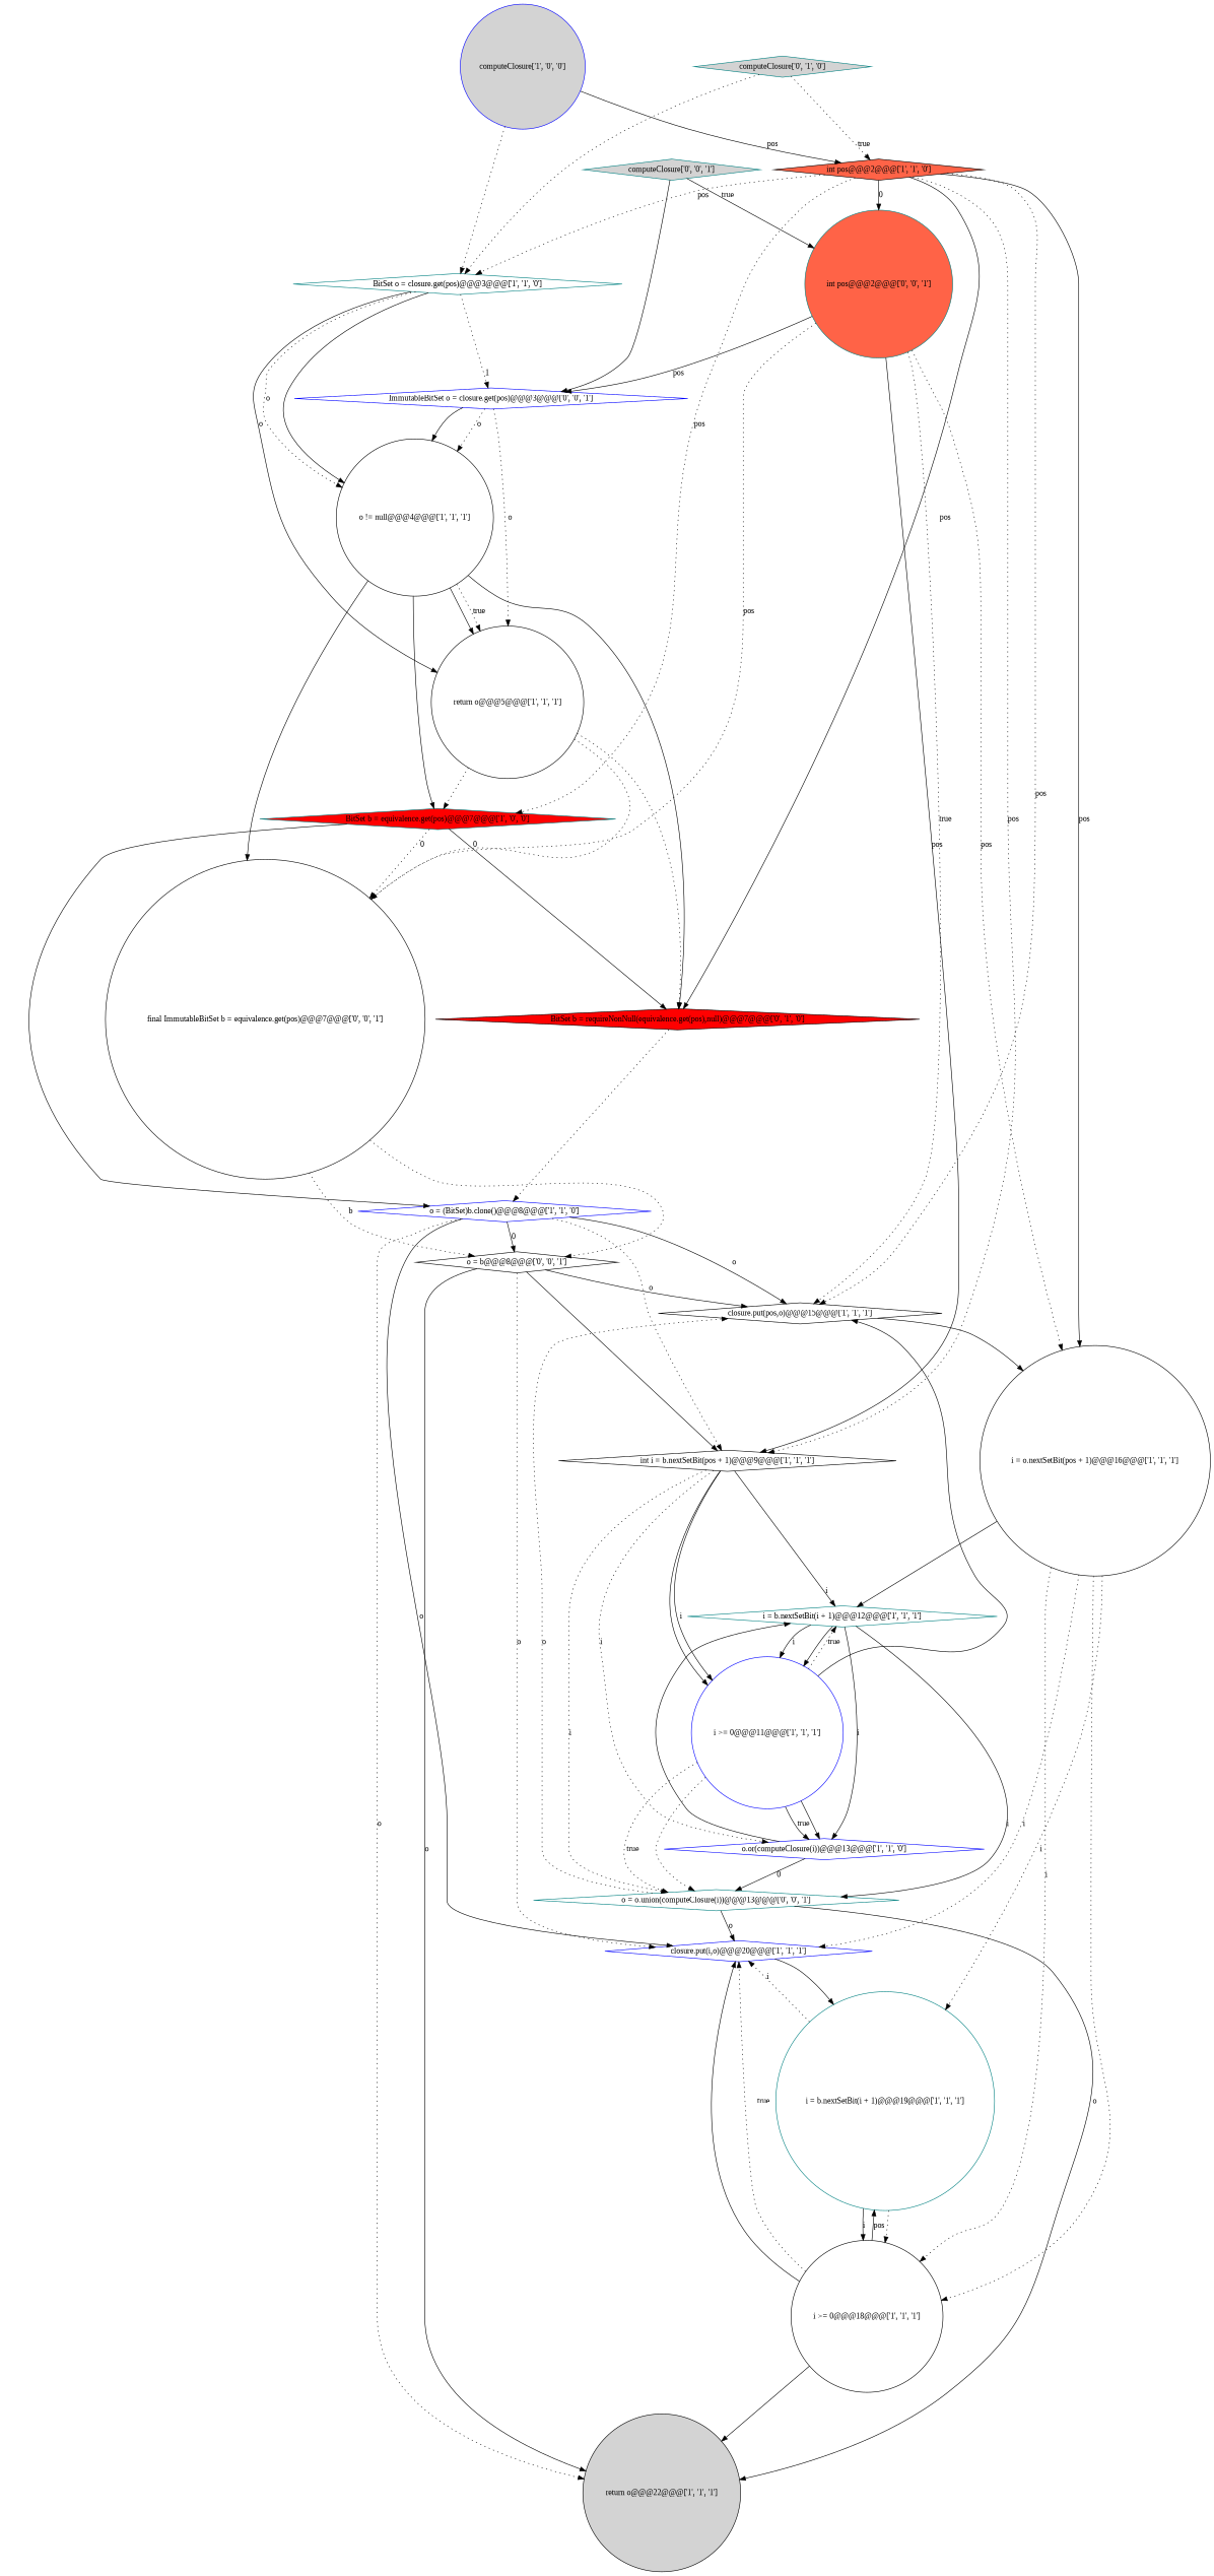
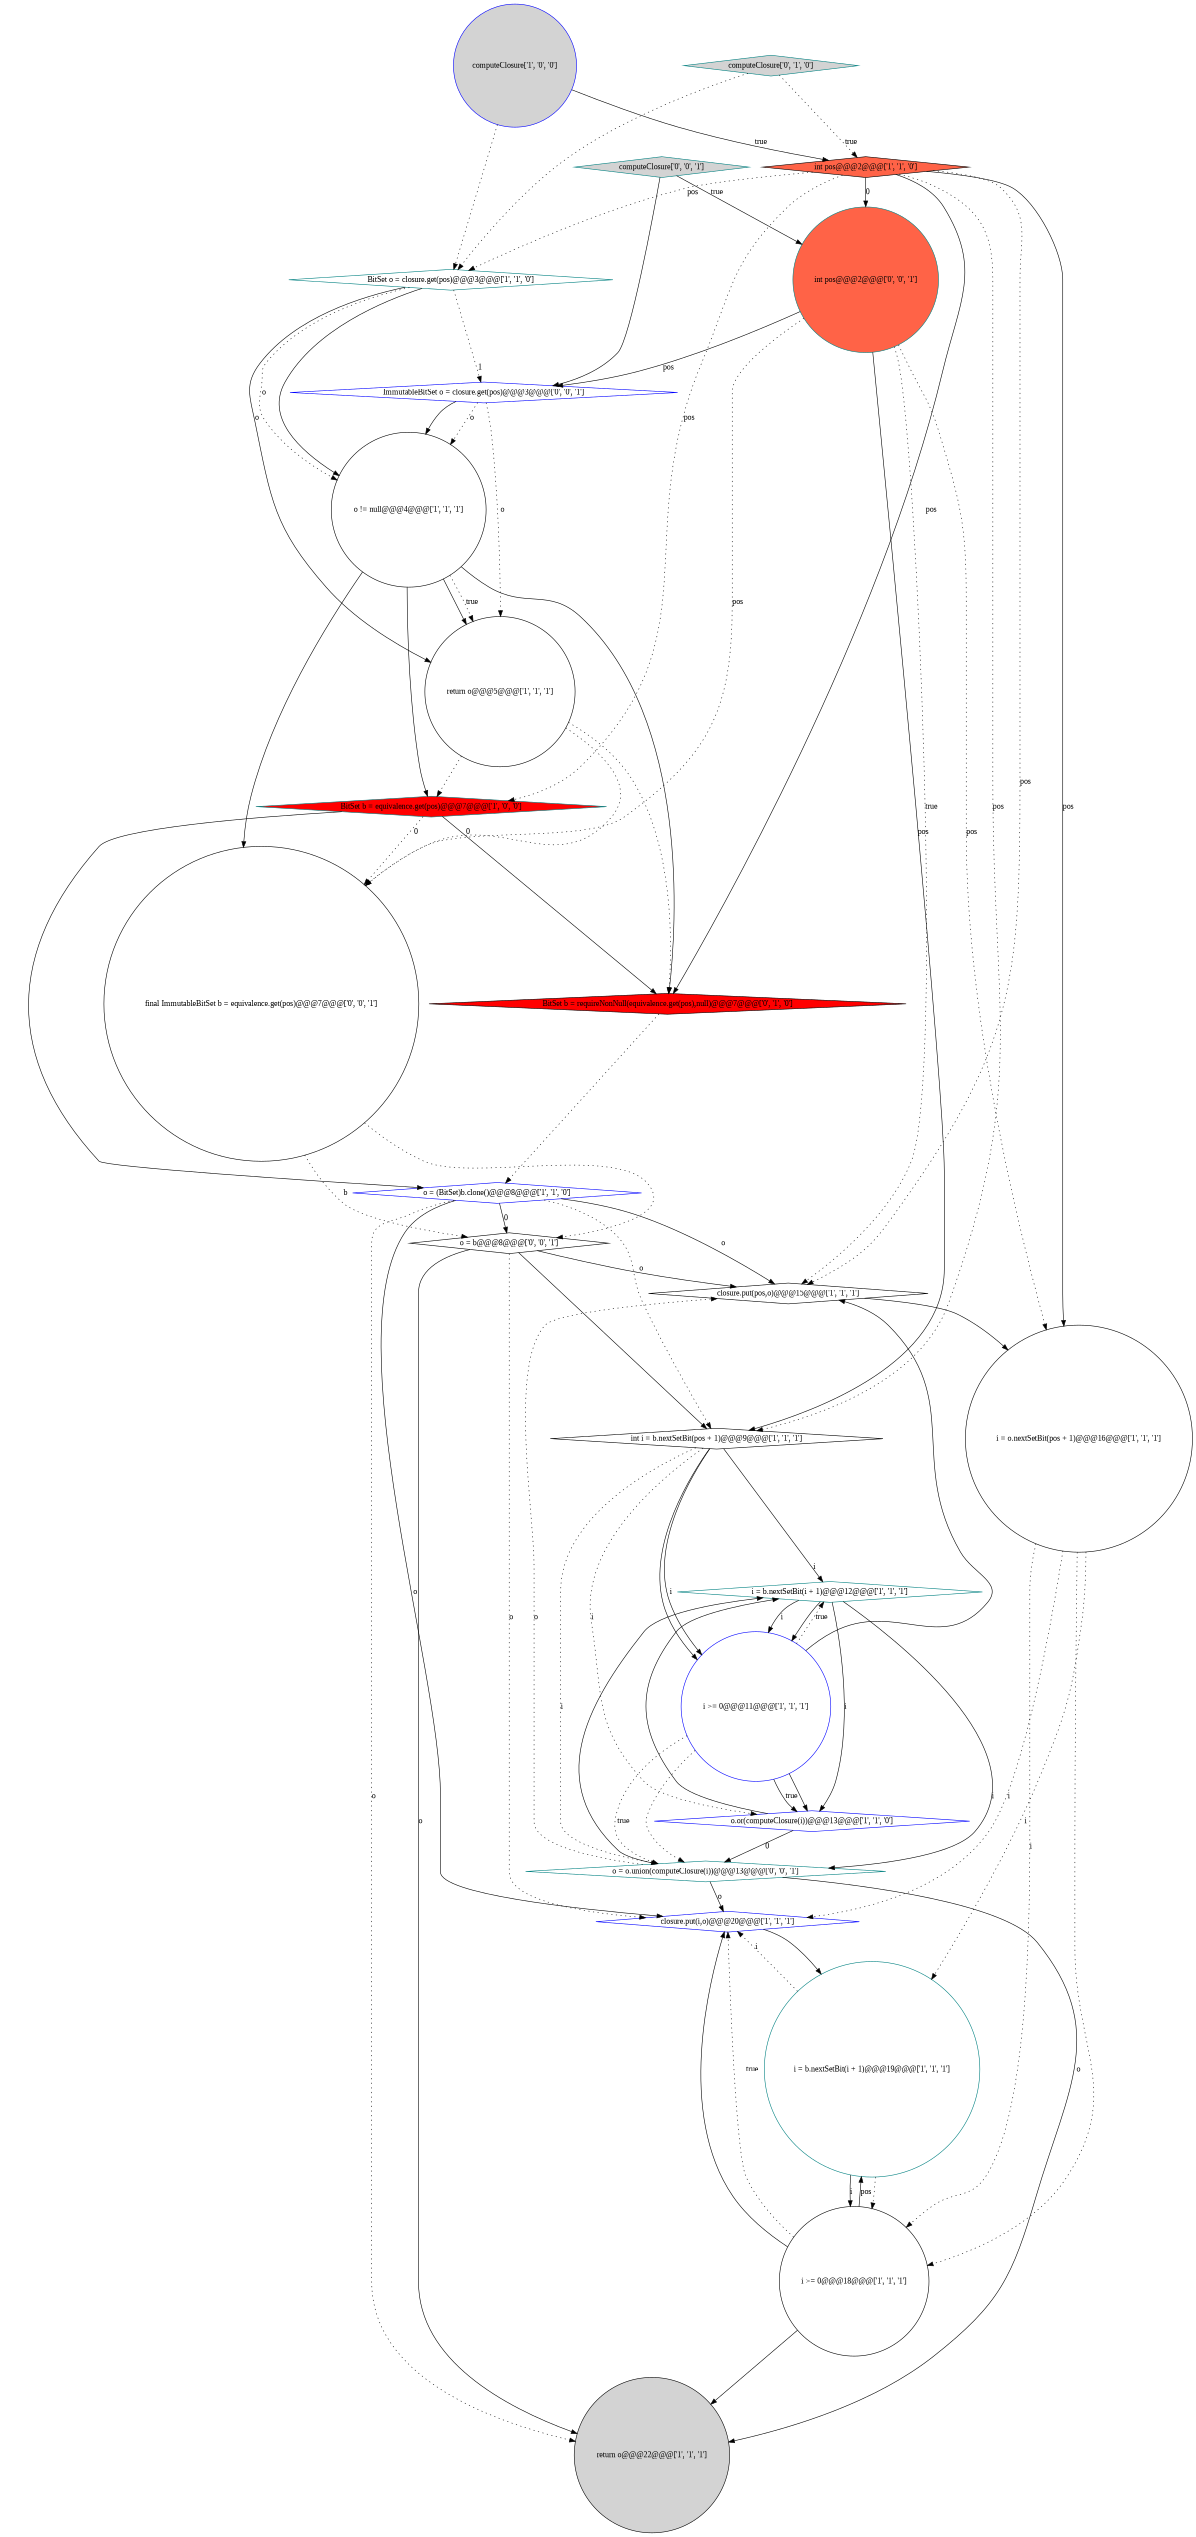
  digraph {
    fontname="Liberation Serif"
    node [color=black fillcolor=white fontname="Liberation Serif" shape=diamond style=filled]
    edge [fontname="Liberation Serif" style=solid]
    n1 [color=teal label="BitSet o = closure.get(pos)@@@3@@@['1', '1', '0']"]
    n2 [label="return o@@@5@@@['1', '1', '1']" shape=circle]
    n3 [label="o != null@@@4@@@['1', '1', '1']" shape=circle]
    n4 [color=blue label="ImmutableBitSet o = closure.get(pos)@@@3@@@['0', '0', '1']"]
    n5 [color=teal fillcolor=red label="BitSet b = equivalence.get(pos)@@@7@@@['1', '0', '0']"]
    n6 [fillcolor=red label="BitSet b = requireNonNull(equivalence.get(pos),null)@@@7@@@['0', '1', '0']"]
    n7 [label="final ImmutableBitSet b = equivalence.get(pos)@@@7@@@['0', '0', '1']" shape=circle]
    n8 [color=blue label="o.or(computeClosure(i))@@@13@@@['1', '1', '0']"]
    n9 [color=teal label="i = b.nextSetBit(i + 1)@@@12@@@['1', '1', '1']"]
    n10 [color=teal label="o = o.union(computeClosure(i))@@@13@@@['0', '0', '1']"]
    n11 [color=blue label="i >= 0@@@11@@@['1', '1', '1']" shape=circle]
    n12 [color=blue label="closure.put(i,o)@@@20@@@['1', '1', '1']"]
    n13 [label="closure.put(pos,o)@@@15@@@['1', '1', '1']"]
    n14 [fillcolor=lightgray label="return o@@@22@@@['1', '1', '1']" shape=circle]
    n15 [color=blue label="o = (BitSet)b.clone()@@@8@@@['1', '1', '0']"]
    n16 [label="int i = b.nextSetBit(pos + 1)@@@9@@@['1', '1', '1']"]
    n17 [label="o = b@@@8@@@['0', '0', '1']"]
    n18 [color=teal label="i = b.nextSetBit(i + 1)@@@19@@@['1', '1', '1']" shape=circle]
    n19 [label="i = o.nextSetBit(pos + 1)@@@16@@@['1', '1', '1']" shape=circle]
    n20 [color=teal fillcolor=lightgray label="computeClosure['0', '0', '1']"]
    n21 [color=teal fillcolor=tomato label="int pos@@@2@@@['0', '0', '1']" shape=circle]
    n22 [color=blue fillcolor=lightgray label="computeClosure['1', '0', '0']" shape=circle]
    n23 [fillcolor=tomato label="int pos@@@2@@@['1', '1', '0']"]
    n24 [label="i >= 0@@@18@@@['1', '1', '1']" shape=circle]
    n25 [color=teal fillcolor=lightgray label="computeClosure['0', '1', '0']"]
    n1 -> n2 [label=o]
    n1 -> n3 [label=o style=dotted]
    n1 -> n3
    n1 -> n4 [label=1 style=dotted]
    n2 -> n5 [style=dotted]
    n2 -> n6 [style=dotted]
    n2 -> n7 [style=dotted]
    n3 -> n2
    n3 -> n2 [label=true style=dotted]
    n3 -> n5
    n3 -> n6
    n3 -> n7
    n4 -> n2 [label=o style=dotted]
    n4 -> n3
    n4 -> n3 [label=o style=dotted]
    n5 -> n6 [label=0]
    n5 -> n7 [label=0 style=dotted]
    n5 -> n15
    n6 -> n15 [style=dotted]
    n7 -> n17 [label=b style=dotted]
    n7 -> n17 [style=dotted]
    n8 -> n9
    n8 -> n10 [label=0]
    n9 -> n8 [label=i]
    n9 -> n10 [label=i]
    n9 -> n11 [label=i]
    n9 -> n11
-   n19 -> n9
+   n10 -> n9
    n10 -> n12 [label=o]
    n10 -> n13 [label=o style=dotted]
    n10 -> n14 [label=o]
    n11 -> n8 [label=true]
    n11 -> n8
    n11 -> n9 [label=true style=dotted]
    n11 -> n10 [label=true style=dotted]
    n11 -> n10 [style=dotted]
    n11 -> n13
    n12 -> n18
    n13 -> n19
    n15 -> n12 [label=o]
    n15 -> n13 [label=o]
    n15 -> n14 [label=o style=dotted]
    n15 -> n16 [style=dotted]
    n15 -> n17 [label=0]
    n16 -> n8 [label=i style=dotted]
    n16 -> n9 [label=i]
    n16 -> n10 [label=i style=dotted]
    n16 -> n11 [label=i]
    n16 -> n11
    n17 -> n12 [label=o style=dotted]
    n17 -> n13 [label=o]
    n17 -> n14 [label=o]
    n17 -> n16
    n18 -> n12 [label=i style=dotted]
    n18 -> n24 [style=dotted]
    n18 -> n24 [label=i]
    n19 -> n12 [label=i style=dotted]
    n19 -> n18 [label=i style=dotted]
    n19 -> n24 [label=i style=dotted]
    n19 -> n24 [style=dotted]
    n20 -> n4
    n20 -> n21 [label=true]
    n21 -> n4 [label=pos]
    n21 -> n7 [label=pos style=dotted]
    n21 -> n13 [label=true style=dotted]
    n21 -> n16 [label=pos]
    n21 -> n19 [label=pos style=dotted]
    n22 -> n1 [style=dotted]
-   n22 -> n23 [label=pos]
+   n22 -> n23 [label=true]
    n23 -> n1 [label=pos style=dotted]
    n23 -> n5 [label=pos style=dotted]
    n23 -> n6 [label=pos]
    n23 -> n13 [label=pos style=dotted]
    n23 -> n16 [label=pos style=dotted]
    n23 -> n19 [label=pos]
    n23 -> n21 [label=0]
    n24 -> n12
    n24 -> n12 [label=true style=dotted]
    n24 -> n14
    n24 -> n18 [label=pos]
    n25 -> n1 [style=dotted]
    n25 -> n23 [label=true style=dotted]
  }
